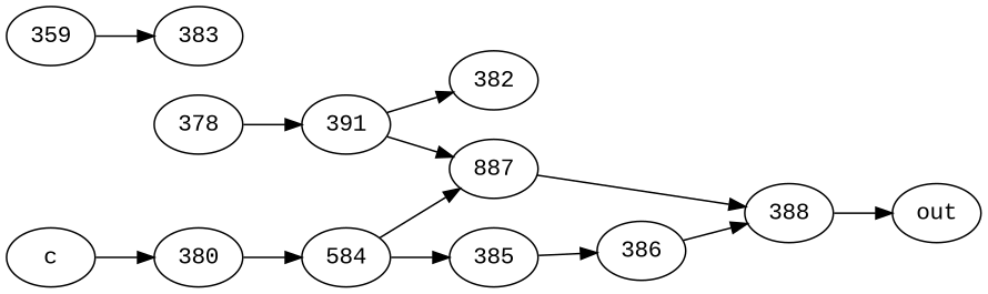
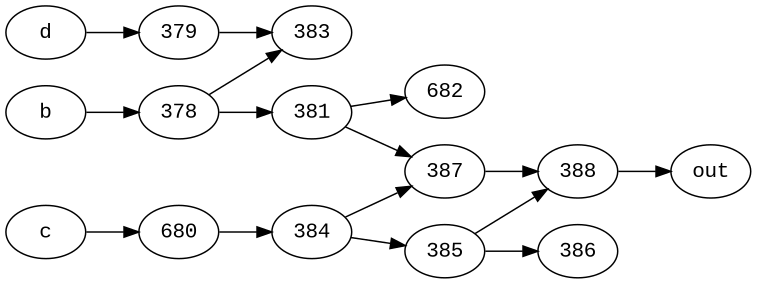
  strict digraph {
    fontname="Liberation Mono"
    rankdir=LR
    node [fontname="Liberation Mono"]
    edge [fontname="Liberation Mono"]
    388
    out
-   381 [label=391]
-   382
-   387 [label=887]
+   381
+   382 [label=682]
+   387
    386
+   b
    378
    383
-   384 [label=584]
+   384
    385
    c
-   380
-   379 [label=359]
+   380 [label=680]
+   d
+   379
    388 -> out
    381 -> 382
    381 -> 387
    387 -> 388
-   386 -> 388
+   385 -> 388
+   b -> 378
    378 -> 381
+   378 -> 383
    384 -> 387
    384 -> 385
    385 -> 386
    c -> 380
    380 -> 384
+   d -> 379
    379 -> 383
  }
